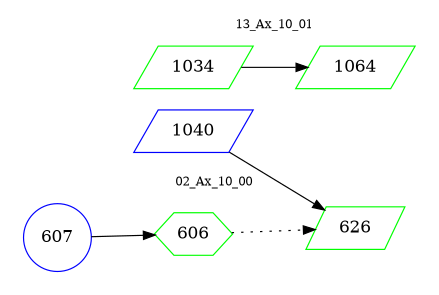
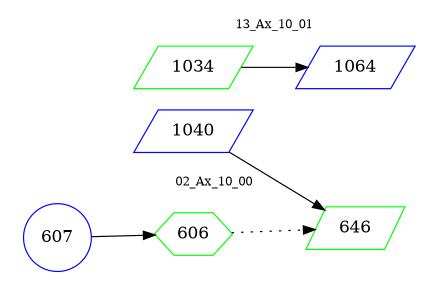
  digraph {
    rankdir=LR
    node [color=green shape=parallelogram]
    edge [color=black style=solid]
    n1 [color=blue label=1040]
    n2 [label=1034]
-   n3 [label=1064]
+   n3 [color=blue label=1064]
    n4 [color=blue label=607 shape=circle]
    n5 [label=606 shape=hexagon]
-   n6 [label=626]
+   n6 [label=646]
    subgraph cluster_1 {
      color=white
      fontsize=10
      label="13_Ax_10_01"
      n1
      n2
      n3
    }
    subgraph cluster_2 {
      color=white
      fontsize=10
      label="02_Ax_10_00"
      n4
      n5
      n6
    }
    n1 -> n6
    n2 -> n3
    n4 -> n5
    n5 -> n6 [style=dotted]
  }
